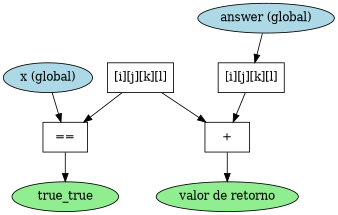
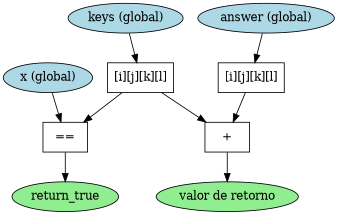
  digraph {
    node [fillcolor=lightblue shape=ellipse style=filled]
    n1 [label="x (global)"]
    n2 [label="==" shape=box style=""]
-   return_true [fillcolor=lightgreen label=true_true]
+   return_true [fillcolor=lightgreen]
+   n4 [label="keys (global)"]
    n5 [label="[i][j][k][l]" shape=box style=""]
    n6 [label="+" shape=box style=""]
    n7 [label="answer (global)"]
    n8 [label="[i][j][k][l]" shape=box style=""]
    n9 [fillcolor=lightgreen label="valor de retorno"]
    n1 -> n2
    n2 -> return_true
+   n4 -> n5
    n5 -> n2
    n5 -> n6
    n6 -> n9
    n7 -> n8
    n8 -> n6
  }
